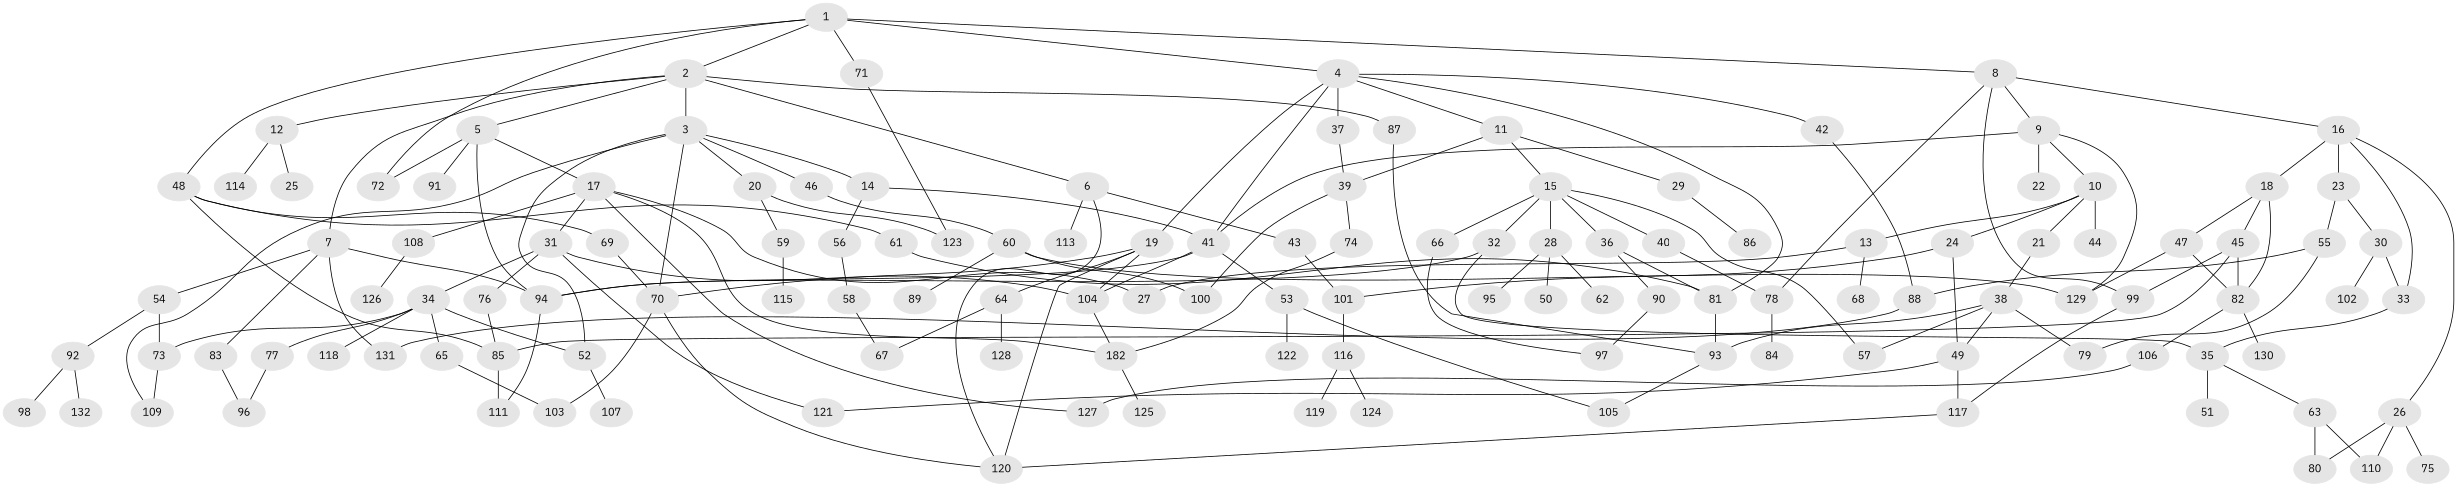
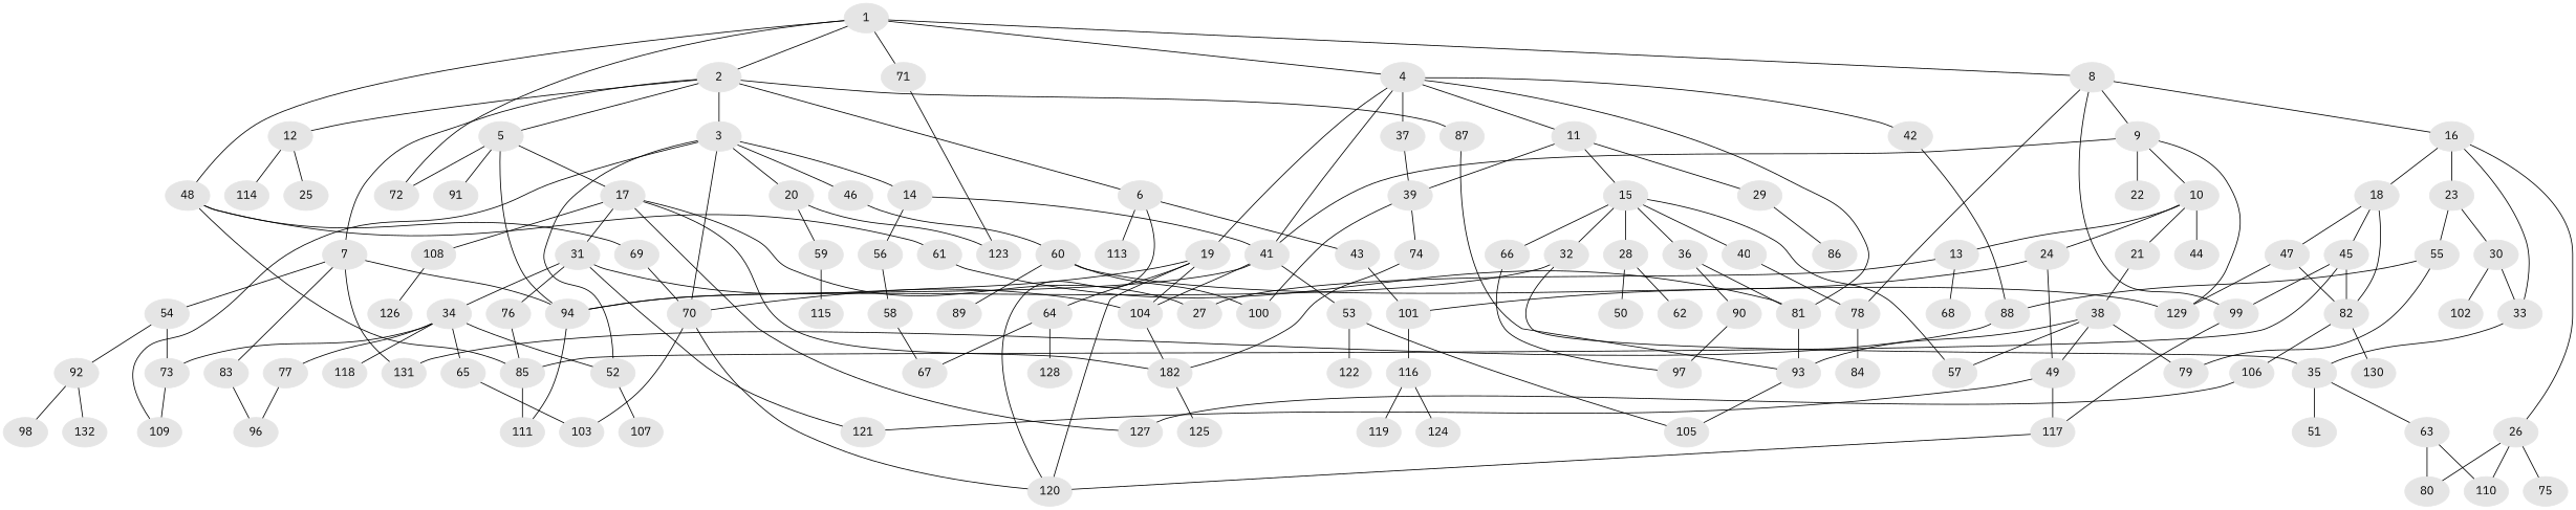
  graph {
    fontname="IBM Plex Sans"
    node [color=gray90 fontname="IBM Plex Sans" style=filled]
    edge [fontname="IBM Plex Sans"]
    1
    2
    4
    8
    48
    71
    72
    3
    5
    6
    7
    12
    87
    11
    19
    37
    41
    42
    81
    9
    16
    78
    99
    85
    61
    69
    123
    14
    20
    46
    52
    70
    109
    17
    91
    94
    43
    113
    120
    54
    83
    131
    25
    114
    93
    56
    59
    60
    107
    103
    15
    29
    39
    64
    104
    53
    88
    27
    31
    108
    n61 [label=182]
    127
    111
    101
    40
    73
    92
    96
    10
    22
    129
    18
    23
    26
    33
    84
    117
    13
    21
    24
    44
    68
    38
    49
    28
    32
    36
    57
    66
    86
    74
    100
    58
    50
    62
-   95
    35
    90
    97
    45
    47
    82
    30
    55
    75
    80
    110
    34
    76
    121
    126
    125
    106
    130
    67
    128
    115
    79
    102
    116
    65
    77
    118
    51
    63
    105
    122
    89
    98
    132
    119
    124
    1 -- 2
    1 -- 4
    1 -- 8
    1 -- 48
    1 -- 71
    1 -- 72
    2 -- 3
    2 -- 5
    2 -- 6
    2 -- 7
    2 -- 12
    2 -- 87
    4 -- 11
    4 -- 19
    4 -- 37
    4 -- 41
    4 -- 42
    4 -- 81
    8 -- 9
    8 -- 16
    8 -- 78
    8 -- 99
    48 -- 85
    48 -- 61
    48 -- 69
    71 -- 123
    3 -- 14
    3 -- 20
    3 -- 46
    3 -- 52
    3 -- 70
    3 -- 109
    5 -- 72
    5 -- 17
    5 -- 91
    5 -- 94
    6 -- 43
    6 -- 113
    6 -- 120
    7 -- 94
    7 -- 54
    7 -- 83
    7 -- 131
    12 -- 25
    12 -- 114
    87 -- 93
    11 -- 15
    11 -- 29
    11 -- 39
    19 -- 70
    19 -- 120
    19 -- 64
    19 -- 104
    37 -- 39
    41 -- 94
    41 -- 104
    41 -- 53
    42 -- 88
    81 -- 93
    9 -- 41
    9 -- 10
    9 -- 22
    9 -- 129
    16 -- 18
    16 -- 23
    16 -- 26
    16 -- 33
    78 -- 84
    99 -- 117
    85 -- 111
    61 -- 81
    69 -- 70
    14 -- 41
    14 -- 56
    20 -- 123
    20 -- 59
    46 -- 60
    52 -- 107
    70 -- 120
    70 -- 103
    17 -- 27
    17 -- 31
    17 -- 108
    17 -- n61
    17 -- 127
    94 -- 111
    43 -- 101
    54 -- 73
    54 -- 92
    83 -- 96
    93 -- 105
    56 -- 58
    59 -- 115
    60 -- 129
    60 -- 100
    60 -- 89
    15 -- 40
    15 -- 28
    15 -- 32
    15 -- 36
    15 -- 57
    15 -- 66
    29 -- 86
    39 -- 74
    39 -- 100
    64 -- 67
    64 -- 128
    104 -- n61
    53 -- 105
    53 -- 122
    88 -- 131
    31 -- 104
    31 -- 34
    31 -- 76
    31 -- 121
    108 -- 126
    n61 -- 125
    101 -- 116
    40 -- 78
    73 -- 109
    92 -- 98
    92 -- 132
    10 -- 13
    10 -- 21
    10 -- 24
    10 -- 44
    18 -- 45
    18 -- 47
    18 -- 82
    23 -- 30
    23 -- 55
    26 -- 75
    26 -- 80
    26 -- 110
    33 -- 35
    117 -- 120
    13 -- 27
    13 -- 68
    21 -- 38
    24 -- 101
    24 -- 49
    38 -- 93
    38 -- 49
    38 -- 57
    38 -- 79
    49 -- 117
    49 -- 121
    28 -- 50
    28 -- 62
-   28 -- 95
    32 -- 94
    32 -- 35
    36 -- 81
    36 -- 90
    66 -- 97
    74 -- n61
    58 -- 67
    35 -- 51
    35 -- 63
    90 -- 97
    45 -- 99
    45 -- 85
    45 -- 82
    47 -- 129
    47 -- 82
    82 -- 106
    82 -- 130
    30 -- 33
    30 -- 102
    55 -- 88
    55 -- 79
    34 -- 52
    34 -- 73
    34 -- 65
    34 -- 77
    34 -- 118
    76 -- 85
    106 -- 127
    116 -- 119
    116 -- 124
    65 -- 103
    77 -- 96
    63 -- 80
    63 -- 110
  }
